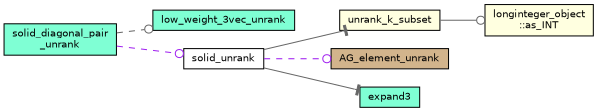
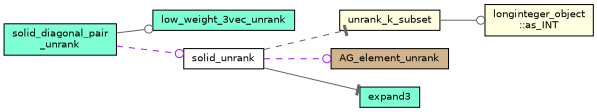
  digraph {
    rankdir=LR
    node [color=black fillcolor=aquamarine fontname=Helvetica fontsize=10 shape=record style=filled]
    edge [arrowhead=odot color=gray40 fontname=Helvetica fontsize=10 labelfontname=Helvetica labelfontsize=10 style=dashed]
    n1 [fontcolor=black height=0.2 label="solid_diagonal_pair\l_unrank" width=0.4]
    n2 [height=0.2 label=low_weight_3vec_unrank width=0.4]
    n3 [fillcolor=white height=0.2 label=solid_unrank width=0.4]
    n4 [fillcolor=lightyellow height=0.2 label=unrank_k_subset width=0.4]
    n5 [fillcolor=tan height=0.2 label=AG_element_unrank width=0.4]
    n6 [height=0.2 label=expand3 width=0.4]
    n7 [fillcolor=lightyellow height=0.2 label="longinteger_object\l::as_INT" width=0.4]
-   n1 -> n2
+   n1 -> n2 [style=solid]
    n1 -> n3 [color=purple]
-   n3 -> n4 [arrowhead=tee style=solid]
+   n3 -> n4 [arrowhead=tee]
    n3 -> n5 [color=purple]
    n3 -> n6 [arrowhead=tee style=solid]
    n4 -> n7 [style=solid]
  }
